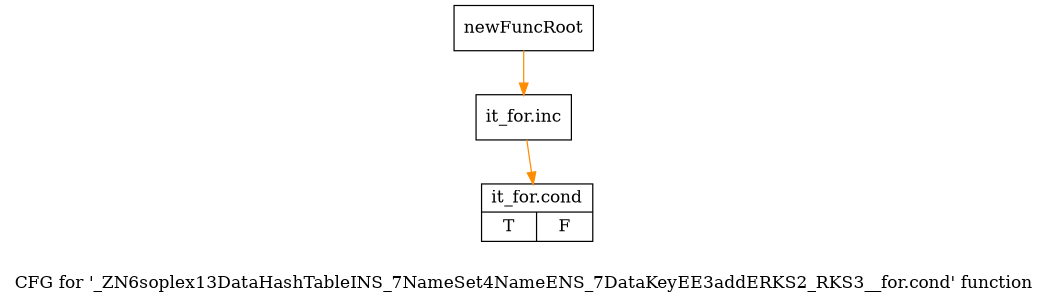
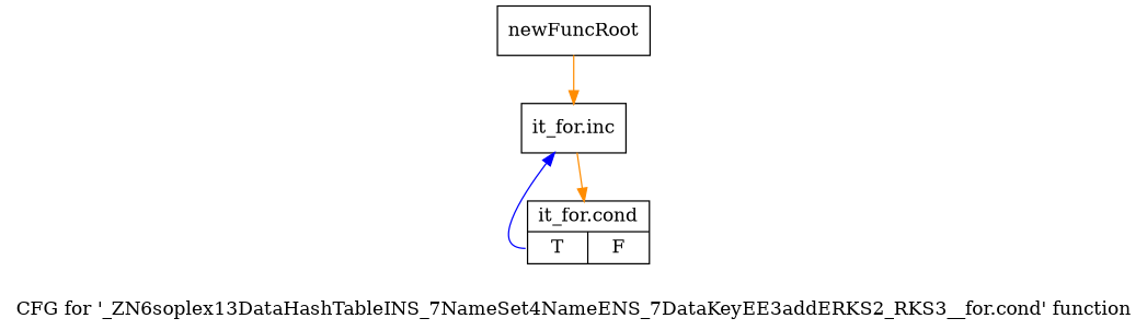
  digraph {
    label="CFG for '_ZN6soplex13DataHashTableINS_7NameSet4NameENS_7DataKeyEE3addERKS2_RKS3__for.cond' function"
    node [shape=record]
    edge [color=darkorange]
    n1 [label="{newFuncRoot}"]
    n2 [label="{it_for.inc}"]
    n3 [label="{it_for.cond|{<s0>T|<s1>F}}"]
    n1 -> n2
    n2 -> n3
+   n3 -> n2 [color=blue tailport=s0]
  }
